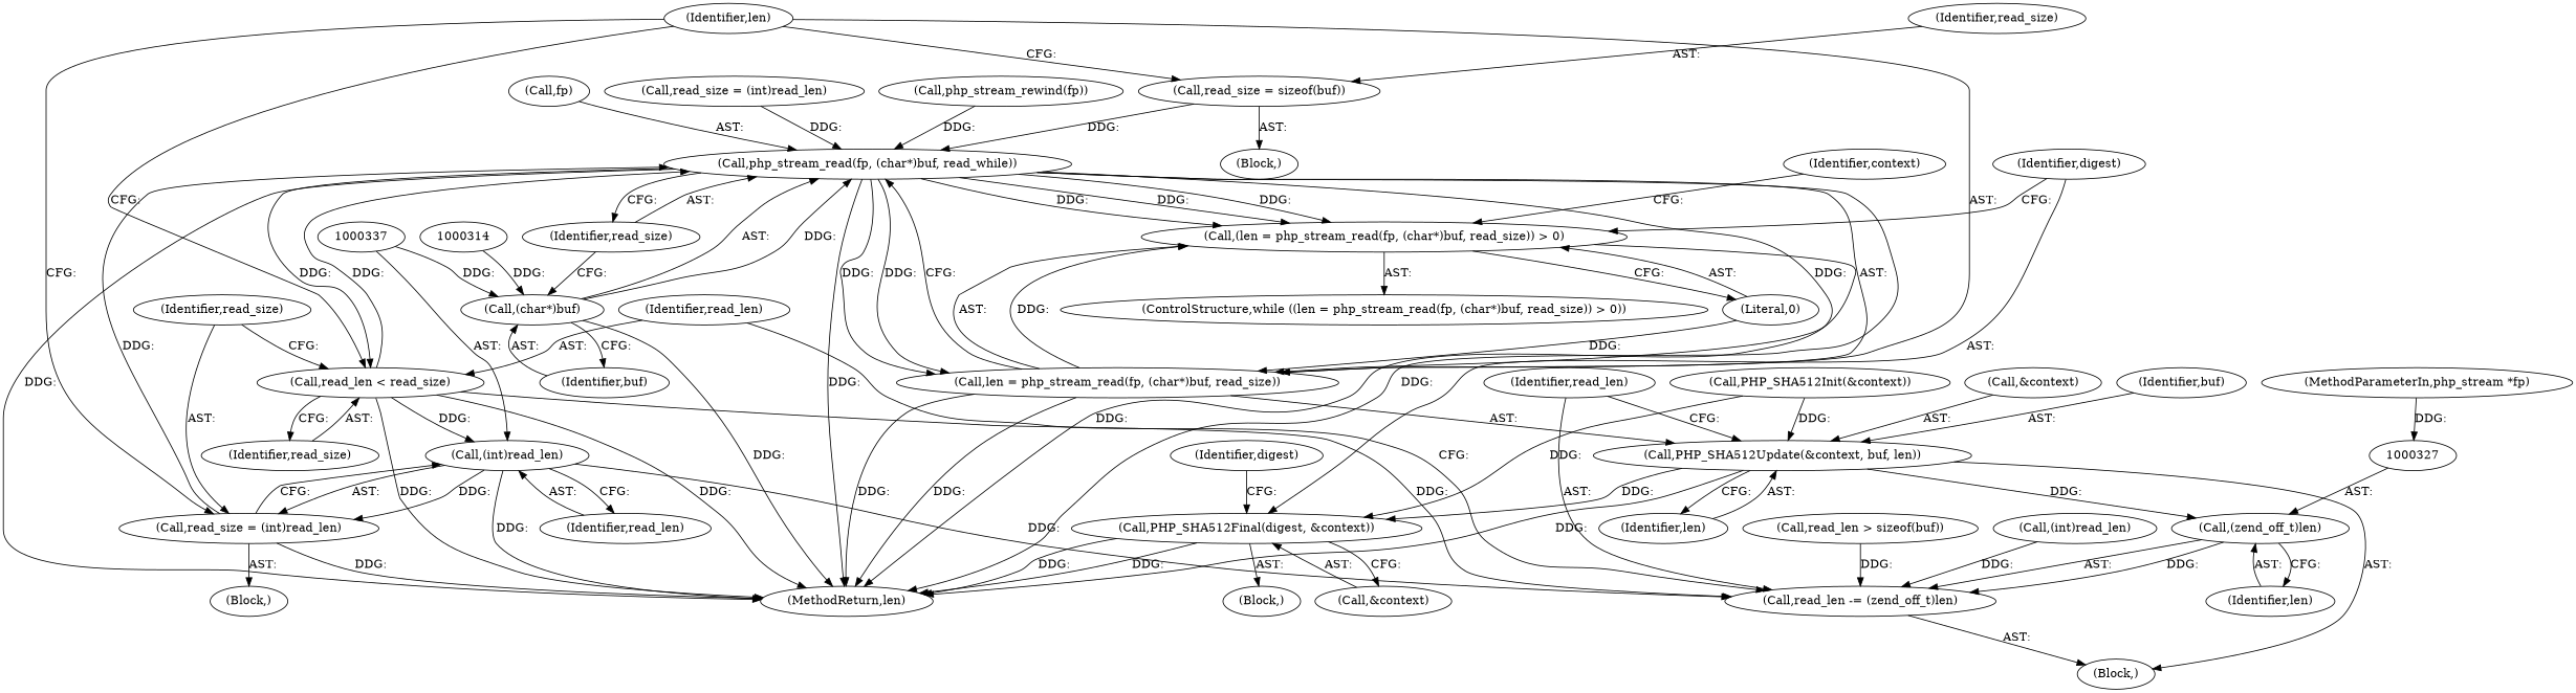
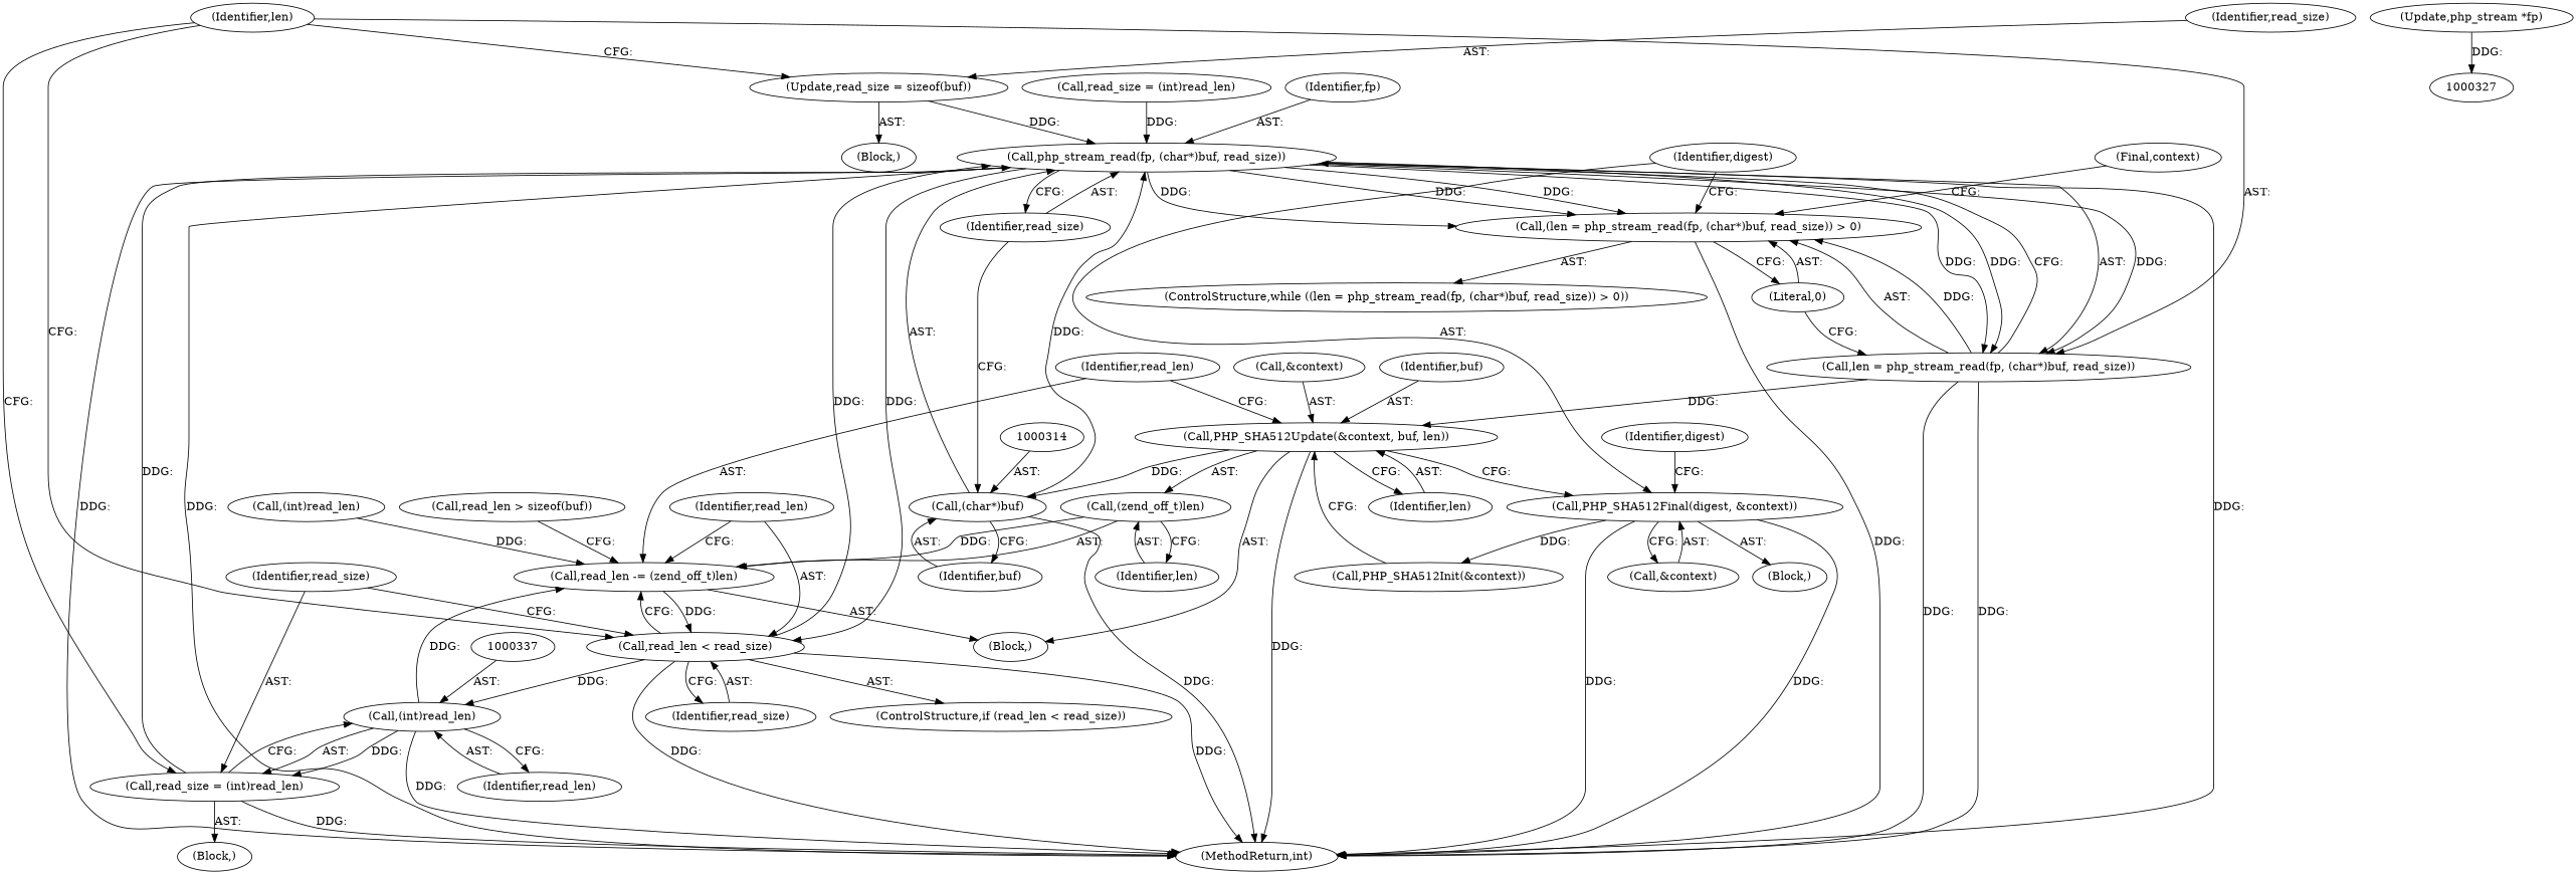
  digraph {
-   n1 [label="(Call,read_size = sizeof(buf))"]
-   n2 [label="(Call,php_stream_read(fp, (char*)buf, read_while))"]
+   n1 [label="(Update,read_size = sizeof(buf))"]
+   n2 [label="(Call,php_stream_read(fp, (char*)buf, read_size))"]
    n3 [label="(Block,)"]
    n4 [label="(Call,(len = php_stream_read(fp, (char*)buf, read_size)) > 0)"]
    n5 [label="(Call,len = php_stream_read(fp, (char*)buf, read_size))"]
    n6 [label="(Call,read_len < read_size)"]
    n7 [label="(Identifier,read_size)"]
-   n8 [label="(MethodReturn,len)"]
+   n8 [label="(MethodReturn,int)"]
    n9 [label="(ControlStructure,while ((len = php_stream_read(fp, (char*)buf, read_size)) > 0))"]
    n10 [label="(Literal,0)"]
    n11 [label="(Call,PHP_SHA512Update(&context, buf, len))"]
    n12 [label="(Call,read_len -= (zend_off_t)len)"]
    n13 [label="(Call,(int)read_len)"]
    n14 [label="(Identifier,read_size)"]
+   n15 [label="(ControlStructure,if (read_len < read_size))"]
    n16 [label="(Call,(char*)buf)"]
    n17 [label="(Call,(zend_off_t)len)"]
    n18 [label="(Call,PHP_SHA512Final(digest, &context))"]
    n19 [label="(Identifier,len)"]
    n20 [label="(Block,)"]
    n21 [label="(Identifier,buf)"]
    n22 [label="(Identifier,len)"]
    n23 [label="(Call,&context)"]
    n24 [label="(Block,)"]
    n25 [label="(Call,read_size = (int)read_len)"]
    n26 [label="(Identifier,read_len)"]
    n27 [label="(Block,)"]
    n28 [label="(Identifier,read_len)"]
-   n29 [label="(Identifier,context)"]
+   n29 [label="(Final,context)"]
    n30 [label="(Identifier,digest)"]
    n31 [label="(Identifier,read_size)"]
    n32 [label="(Identifier,read_size)"]
    n33 [label="(Identifier,read_len)"]
    n34 [label="(Call,read_len > sizeof(buf))"]
    n35 [label="(Call,PHP_SHA512Init(&context))"]
    n36 [label="(Identifier,digest)"]
-   n37 [label="(Call,php_stream_rewind(fp))"]
-   n38 [label="(Call,fp)"]
+   n38 [label="(Identifier,fp)"]
    n39 [label="(Call,&context)"]
    n40 [label="(Identifier,len)"]
    n41 [label="(Call,(int)read_len)"]
    n42 [label="(Identifier,buf)"]
-   n43 [label="(MethodParameterIn,php_stream *fp)"]
+   n43 [label="(Update,php_stream *fp)"]
    1000327
    n45 [label="(Call,read_size = (int)read_len)"]
    1000314
    1000337
    n1 -> n2 [label="DDG: "]
    n1 -> n3 [label="AST: "]
    n2 -> n4 [label="DDG: "]
    n2 -> n4 [label="DDG: "]
    n2 -> n4 [label="DDG: "]
    n2 -> n5 [label="AST: "]
    n2 -> n5 [label="DDG: "]
    n2 -> n5 [label="DDG: "]
    n2 -> n5 [label="DDG: "]
    n2 -> n6 [label="DDG: "]
    n2 -> n7 [label="CFG: "]
    n2 -> n8 [label="DDG: "]
    n2 -> n8 [label="DDG: "]
    n2 -> n8 [label="DDG: "]
    n4 -> n8 [label="DDG: "]
    n4 -> n9 [label="AST: "]
    n4 -> n10 [label="CFG: "]
    n5 -> n2 [label="CFG: "]
    n5 -> n4 [label="AST: "]
    n5 -> n4 [label="DDG: "]
    n5 -> n8 [label="DDG: "]
    n5 -> n8 [label="DDG: "]
-   n5 -> n11 [label="AST: "]
+   n5 -> n11 [label="DDG: "]
    n6 -> n2 [label="DDG: "]
    n6 -> n8 [label="DDG: "]
    n6 -> n8 [label="DDG: "]
-   n6 -> n12 [label="DDG: "]
+   n6 -> n12 [label="CFG: "]
    n6 -> n13 [label="DDG: "]
    n6 -> n14 [label="CFG: "]
+   n6 -> n15 [label="AST: "]
    n7 -> n2 [label="AST: "]
    n7 -> n16 [label="CFG: "]
    n10 -> n4 [label="AST: "]
-   n10 -> n5 [label="DDG: "]
+   n10 -> n5 [label="CFG: "]
    n11 -> n8 [label="DDG: "]
-   1000337 -> n16 [label="DDG: "]
-   n11 -> n17 [label="DDG: "]
-   n11 -> n18 [label="DDG: "]
+   n11 -> n16 [label="DDG: "]
+   n11 -> n17 [label="AST: "]
+   n11 -> n18 [label="CFG: "]
    n11 -> n19 [label="CFG: "]
    n11 -> n20 [label="AST: "]
+   n12 -> n6 [label="DDG: "]
    n12 -> n20 [label="AST: "]
    n13 -> n8 [label="DDG: "]
    n13 -> n12 [label="DDG: "]
    n13 -> n25 [label="AST: "]
    n13 -> n25 [label="DDG: "]
    n13 -> n26 [label="CFG: "]
    n14 -> n6 [label="AST: "]
    n16 -> n2 [label="AST: "]
    n16 -> n2 [label="DDG: "]
    n16 -> n8 [label="DDG: "]
    n16 -> n21 [label="CFG: "]
    n17 -> n12 [label="AST: "]
    n17 -> n12 [label="DDG: "]
    n17 -> n22 [label="CFG: "]
    n18 -> n8 [label="DDG: "]
    n18 -> n8 [label="DDG: "]
    n18 -> n23 [label="CFG: "]
    n18 -> n24 [label="AST: "]
    n19 -> n11 [label="AST: "]
    n21 -> n16 [label="AST: "]
    n22 -> n17 [label="AST: "]
    n23 -> n18 [label="AST: "]
    n25 -> n2 [label="DDG: "]
    n25 -> n8 [label="DDG: "]
    n25 -> n13 [label="CFG: "]
    n25 -> n27 [label="AST: "]
    n26 -> n13 [label="AST: "]
    n28 -> n11 [label="CFG: "]
    n28 -> n12 [label="AST: "]
    n29 -> n4 [label="CFG: "]
    n30 -> n18 [label="CFG: "]
    n31 -> n6 [label="CFG: "]
    n31 -> n25 [label="AST: "]
    n32 -> n1 [label="AST: "]
    n33 -> n6 [label="AST: "]
    n33 -> n12 [label="CFG: "]
-   n34 -> n12 [label="DDG: "]
-   n35 -> n11 [label="DDG: "]
-   n35 -> n18 [label="DDG: "]
+   n34 -> n12 [label="CFG: "]
+   n35 -> n11 [label="CFG: "]
+   n18 -> n35 [label="DDG: "]
    n36 -> n4 [label="CFG: "]
    n36 -> n18 [label="AST: "]
-   n37 -> n2 [label="DDG: "]
    n38 -> n2 [label="AST: "]
    n39 -> n11 [label="AST: "]
    n40 -> n1 [label="CFG: "]
    n40 -> n5 [label="AST: "]
    n40 -> n6 [label="CFG: "]
    n40 -> n25 [label="CFG: "]
    n41 -> n12 [label="DDG: "]
    n42 -> n11 [label="AST: "]
    n43 -> 1000327 [label="DDG: "]
-   1000327 -> n17 [label="AST: "]
    n45 -> n2 [label="DDG: "]
-   1000314 -> n16 [label="DDG: "]
+   1000314 -> n16 [label="AST: "]
    1000337 -> n13 [label="AST: "]
  }
